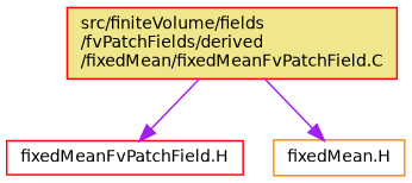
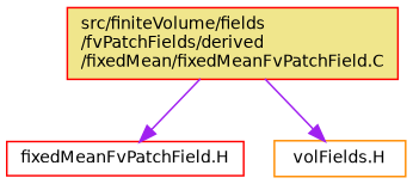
  digraph {
    node [color=red fillcolor=white fontname=Helvetica fontsize=10 shape=record style=filled]
    edge [color=purple fontname=Helvetica fontsize=10 labelfontname=Helvetica labelfontsize=10 style=solid]
    n1 [fillcolor=khaki fontcolor=black height=0.2 label="src/finiteVolume/fields\l/fvPatchFields/derived\l/fixedMean/fixedMeanFvPatchField.C" width=0.4]
    n2 [height=0.2 label="fixedMeanFvPatchField.H" width=0.4]
-   n3 [color=darkorange height=0.2 label="fixedMean.H" width=0.4]
+   n3 [color=darkorange height=0.2 label="volFields.H" width=0.4]
    n1 -> n2
    n1 -> n3
  }
